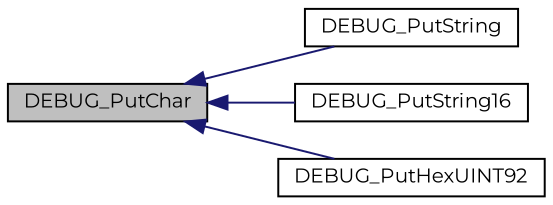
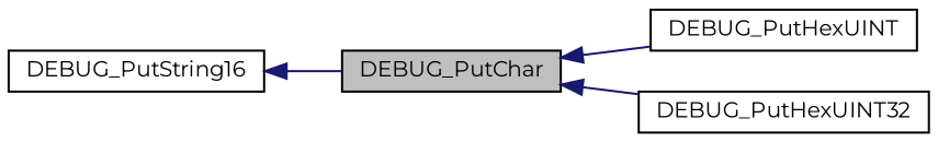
  digraph {
    fontname=Montserrat
    rankdir=LR
    node [color=black fillcolor=white fontname=Montserrat fontsize=10 shape=record style=filled]
    edge [color=midnightblue dir=back fontname=Montserrat fontsize=10 labelfontname=Helvetica labelfontsize=10 style=solid]
    n1 [fillcolor=grey75 fontcolor=black height=0.2 label=DEBUG_PutChar width=0.4]
-   n2 [height=0.2 label=DEBUG_PutString width=0.4]
+   n2 [height=0.2 label=DEBUG_PutHexUINT width=0.4]
    n3 [height=0.2 label=DEBUG_PutString16 width=0.4]
-   n4 [height=0.2 label=DEBUG_PutHexUINT92 width=0.4]
+   n4 [height=0.2 label=DEBUG_PutHexUINT32 width=0.4]
    n1 -> n2
-   n1 -> n3
+   n3 -> n1
    n1 -> n4
  }
